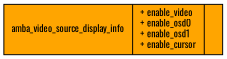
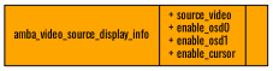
  digraph {
    rankdir=LR
    fontname=Oswald
-   n1 [color=black fillcolor=orange fontcolor=black fontname=Oswald fontsize=10 height=0.2 label="{amba_video_source_display_info\n|+ enable_video\l+ enable_osd0\l+ enable_osd1\l+ enable_cursor\l|}" shape=record style=filled width=0.4]
+   n1 [color=black fillcolor=orange fontcolor=black fontname=Oswald fontsize=10 height=0.2 label="{amba_video_source_display_info\n|+ source_video\l+ enable_osd0\l+ enable_osd1\l+ enable_cursor\l|}" shape=record style=filled width=0.4]
  }
